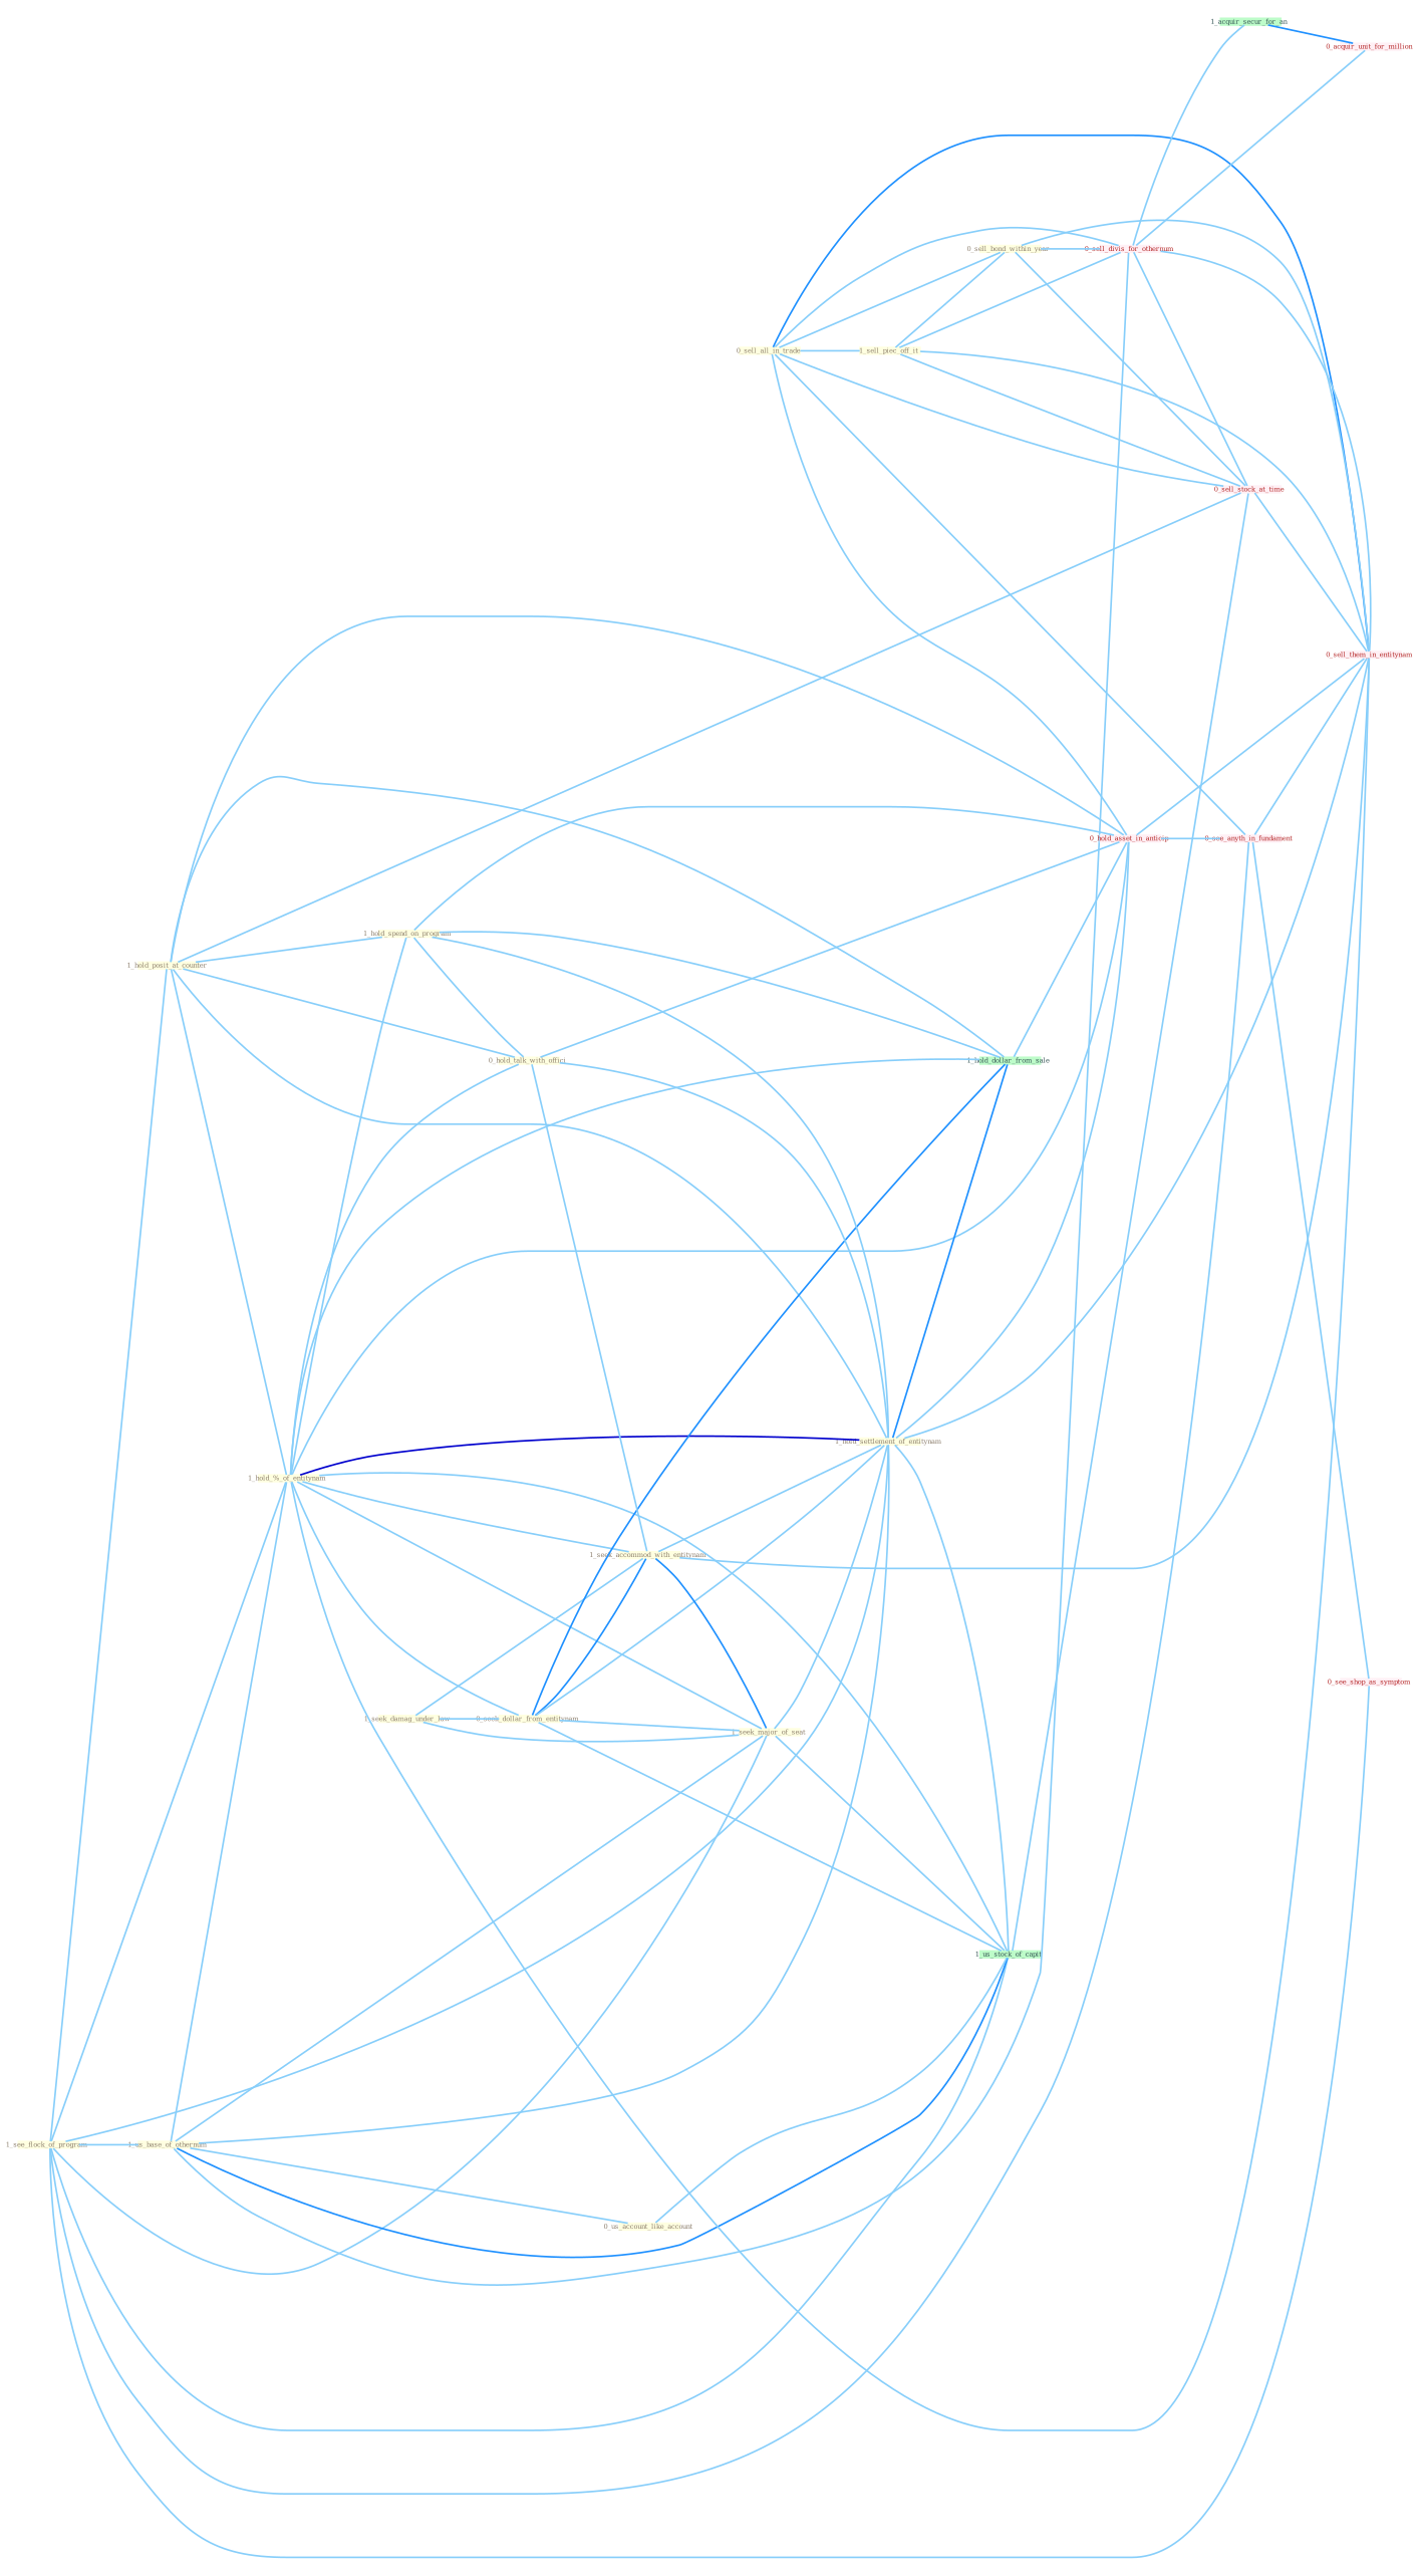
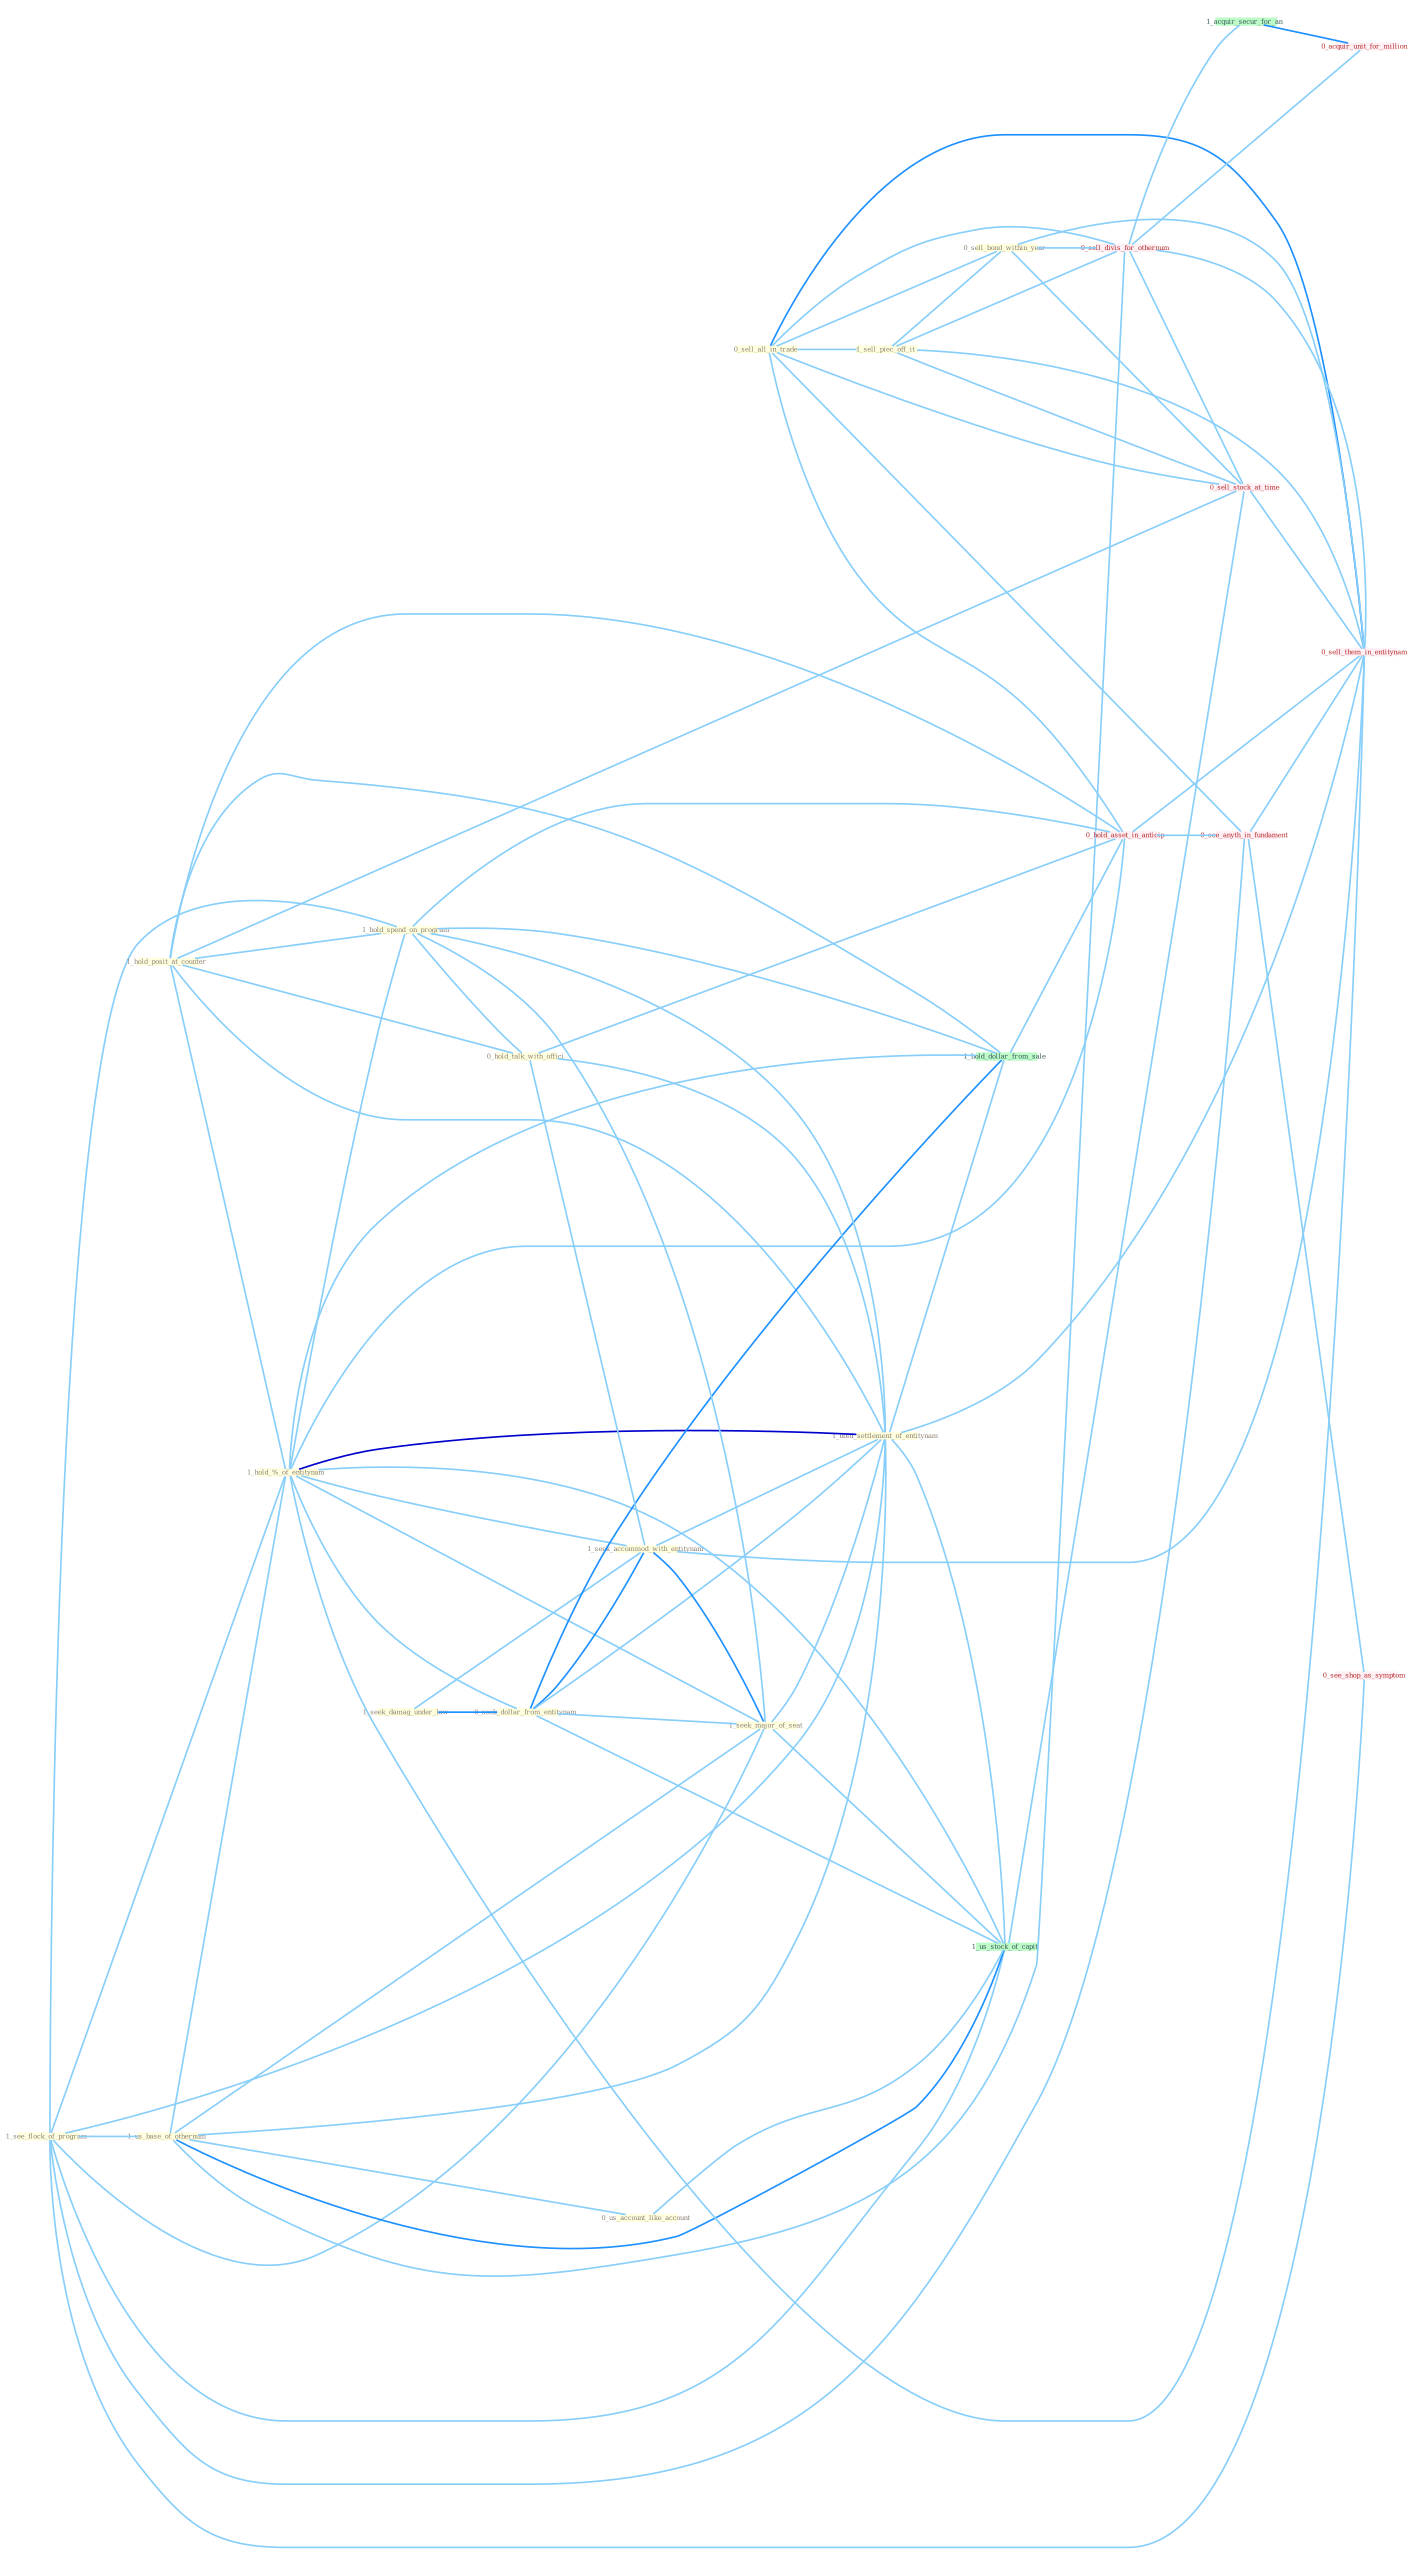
  graph {
    rankdir=LR
    node [color="#ffffe0" fixedsize=true fontcolor="#8b7d6b" fontsize=4 shape=polygon style=filled]
    edge [color="#87cefa" w=1]
    "1_see_flock_of_program " [height=.06 width=.5]
    "1_us_base_of_othernum " [height=.06 width=.5]
    "0_us_account_like_account " [height=.06 width=.5]
    "0_sell_all_in_trade " [height=.06 width=.5]
    "1_seek_damag_under_law " [height=.06 width=.5]
    "1_hold_posit_at_counter " [height=.06 width=.5]
    "1_sell_piec_off_it " [height=.06 width=.5]
    "1_hold_%_of_entitynam " [height=.06 width=.5]
    "0_sell_bond_within_year " [height=.06 width=.5]
    "0_seek_dollar_from_entitynam " [height=.06 width=.5]
    "1_hold_spend_on_program " [height=.06 width=.5]
    "0_hold_talk_with_offici " [height=.06 width=.5]
    "1_seek_accommod_with_entitynam " [height=.06 width=.5]
    "1_seek_major_of_seat " [height=.06 width=.5]
    "1_hold_settlement_of_entitynam " [height=.06 width=.5]
    "0_sell_divis_for_othernum " [color="#fff0f5" fontcolor="#b22222" height=.06 width=.5]
    "0_hold_asset_in_anticip " [color="#fff0f5" fontcolor="#b22222" height=.06 width=.5]
    "0_sell_stock_at_time " [color="#fff0f5" fontcolor="#b22222" height=.06 width=.5]
    "0_see_anyth_in_fundament " [color="#fff0f5" fontcolor="#b22222" height=.06 width=.5]
    "0_acquir_unit_for_million " [color="#fff0f5" fontcolor="#b22222" height=.06 width=.5]
    "0_see_shop_as_symptom " [color="#fff0f5" fontcolor="#b22222" height=.06 width=.5]
    "0_sell_them_in_entitynam " [color="#fff0f5" fontcolor="#b22222" height=.06 width=.5]
    "1_us_stock_of_capit " [color="#BDFCC9" fontcolor="#2f4f4f" height=.06 width=.5]
    "1_hold_dollar_from_sale " [color="#BDFCC9" fontcolor="#2f4f4f" height=.06 width=.5]
    "1_acquir_secur_for_an " [color="#BDFCC9" fontcolor="#2f4f4f" height=.06 width=.5]
    subgraph sub_1 {
      "1_see_flock_of_program "
      "1_us_base_of_othernum "
      "0_us_account_like_account "
      "0_sell_all_in_trade "
      "1_seek_damag_under_law "
      "1_hold_posit_at_counter "
      "1_sell_piec_off_it "
      "1_hold_%_of_entitynam "
      "0_sell_bond_within_year "
      "0_seek_dollar_from_entitynam "
      "1_hold_spend_on_program "
      "0_hold_talk_with_offici "
      "1_seek_accommod_with_entitynam "
      "1_seek_major_of_seat "
      "1_hold_settlement_of_entitynam "
    }
    subgraph sub_2 {
      "0_sell_divis_for_othernum "
      "0_hold_asset_in_anticip "
      "0_sell_stock_at_time "
      "0_see_anyth_in_fundament "
      "0_acquir_unit_for_million "
      "0_see_shop_as_symptom "
      "0_sell_them_in_entitynam "
    }
    "1_see_flock_of_program " -- "1_us_base_of_othernum "
    "1_see_flock_of_program " -- "1_hold_%_of_entitynam "
-   "1_see_flock_of_program " -- "1_hold_posit_at_counter "
+   "1_see_flock_of_program " -- "1_hold_spend_on_program "
    "1_see_flock_of_program " -- "1_seek_major_of_seat "
    "1_see_flock_of_program " -- "1_hold_settlement_of_entitynam "
    "1_see_flock_of_program " -- "0_see_anyth_in_fundament "
    "1_see_flock_of_program " -- "0_see_shop_as_symptom "
    "1_see_flock_of_program " -- "1_us_stock_of_capit "
    "1_us_base_of_othernum " -- "0_us_account_like_account "
    "1_us_base_of_othernum " -- "1_hold_%_of_entitynam "
    "1_us_base_of_othernum " -- "1_seek_major_of_seat "
    "1_us_base_of_othernum " -- "1_hold_settlement_of_entitynam "
    "1_us_base_of_othernum " -- "0_sell_divis_for_othernum "
    "1_us_base_of_othernum " -- "1_us_stock_of_capit " [color="#1e90ff" w=2]
    "0_us_account_like_account " -- "1_us_stock_of_capit "
    "0_sell_all_in_trade " -- "1_sell_piec_off_it "
    "0_sell_all_in_trade " -- "0_sell_bond_within_year "
    "0_sell_all_in_trade " -- "0_sell_divis_for_othernum "
    "0_sell_all_in_trade " -- "0_hold_asset_in_anticip "
    "0_sell_all_in_trade " -- "0_sell_stock_at_time "
    "0_sell_all_in_trade " -- "0_see_anyth_in_fundament "
    "0_sell_all_in_trade " -- "0_sell_them_in_entitynam " [color="#1e90ff" w=2]
-   "1_seek_damag_under_law " -- "0_seek_dollar_from_entitynam "
+   "1_seek_damag_under_law " -- "0_seek_dollar_from_entitynam " [color="#1e90ff"]
    "1_seek_damag_under_law " -- "1_seek_accommod_with_entitynam "
-   "1_seek_damag_under_law " -- "1_seek_major_of_seat "
+   "1_hold_spend_on_program " -- "1_seek_major_of_seat "
    "1_hold_posit_at_counter " -- "1_hold_%_of_entitynam "
    "1_hold_posit_at_counter " -- "1_hold_spend_on_program "
    "1_hold_posit_at_counter " -- "0_hold_talk_with_offici "
    "1_hold_posit_at_counter " -- "1_hold_settlement_of_entitynam "
    "1_hold_posit_at_counter " -- "0_hold_asset_in_anticip "
    "1_hold_posit_at_counter " -- "0_sell_stock_at_time "
    "1_hold_posit_at_counter " -- "1_hold_dollar_from_sale "
    "1_sell_piec_off_it " -- "0_sell_bond_within_year "
    "1_sell_piec_off_it " -- "0_sell_divis_for_othernum "
    "1_sell_piec_off_it " -- "0_sell_stock_at_time "
    "1_sell_piec_off_it " -- "0_sell_them_in_entitynam "
    "1_hold_%_of_entitynam " -- "0_seek_dollar_from_entitynam "
    "1_hold_%_of_entitynam " -- "1_hold_spend_on_program "
-   "1_hold_%_of_entitynam " -- "0_hold_talk_with_offici "
    "1_hold_%_of_entitynam " -- "1_seek_accommod_with_entitynam "
    "1_hold_%_of_entitynam " -- "1_seek_major_of_seat "
    "1_hold_%_of_entitynam " -- "1_hold_settlement_of_entitynam " [color="#0000cd" w=3]
    "1_hold_%_of_entitynam " -- "0_hold_asset_in_anticip "
    "1_hold_%_of_entitynam " -- "0_sell_them_in_entitynam "
    "1_hold_%_of_entitynam " -- "1_us_stock_of_capit "
    "1_hold_%_of_entitynam " -- "1_hold_dollar_from_sale "
    "0_sell_bond_within_year " -- "0_sell_divis_for_othernum "
    "0_sell_bond_within_year " -- "0_sell_stock_at_time "
    "0_sell_bond_within_year " -- "0_sell_them_in_entitynam "
    "0_seek_dollar_from_entitynam " -- "1_seek_accommod_with_entitynam " [color="#1e90ff" w=2]
    "0_seek_dollar_from_entitynam " -- "1_seek_major_of_seat "
    "0_seek_dollar_from_entitynam " -- "1_hold_settlement_of_entitynam "
    "0_seek_dollar_from_entitynam " -- "1_us_stock_of_capit "
    "0_seek_dollar_from_entitynam " -- "1_hold_dollar_from_sale " [color="#1e90ff" w=2]
    "1_hold_spend_on_program " -- "0_hold_talk_with_offici "
    "1_hold_spend_on_program " -- "1_hold_settlement_of_entitynam "
    "1_hold_spend_on_program " -- "0_hold_asset_in_anticip "
    "1_hold_spend_on_program " -- "1_hold_dollar_from_sale "
    "0_hold_talk_with_offici " -- "1_seek_accommod_with_entitynam "
    "0_hold_talk_with_offici " -- "1_hold_settlement_of_entitynam "
    "0_hold_talk_with_offici " -- "0_hold_asset_in_anticip "
    "1_seek_accommod_with_entitynam " -- "1_seek_major_of_seat " [color="#1e90ff"]
    "1_seek_accommod_with_entitynam " -- "1_hold_settlement_of_entitynam "
    "1_seek_accommod_with_entitynam " -- "0_sell_them_in_entitynam "
    "1_seek_major_of_seat " -- "1_hold_settlement_of_entitynam "
    "1_seek_major_of_seat " -- "1_us_stock_of_capit "
-   "1_hold_settlement_of_entitynam " -- "0_hold_asset_in_anticip "
    "1_hold_settlement_of_entitynam " -- "0_sell_them_in_entitynam "
    "1_hold_settlement_of_entitynam " -- "1_us_stock_of_capit "
-   "1_hold_settlement_of_entitynam " -- "1_hold_dollar_from_sale " [color="#1e90ff"]
+   "1_hold_settlement_of_entitynam " -- "1_hold_dollar_from_sale "
    "0_sell_divis_for_othernum " -- "0_sell_stock_at_time "
    "0_sell_divis_for_othernum " -- "0_acquir_unit_for_million "
    "0_sell_divis_for_othernum " -- "0_sell_them_in_entitynam "
    "0_sell_divis_for_othernum " -- "1_acquir_secur_for_an "
    "0_hold_asset_in_anticip " -- "0_see_anyth_in_fundament "
    "0_hold_asset_in_anticip " -- "0_sell_them_in_entitynam "
    "0_sell_stock_at_time " -- "0_sell_them_in_entitynam "
    "0_see_anyth_in_fundament " -- "0_see_shop_as_symptom "
    "0_see_anyth_in_fundament " -- "0_sell_them_in_entitynam "
    "1_us_stock_of_capit " -- "0_sell_stock_at_time "
    "1_hold_dollar_from_sale " -- "0_hold_asset_in_anticip "
    "1_acquir_secur_for_an " -- "0_acquir_unit_for_million " [color="#1e90ff" w=2]
  }
